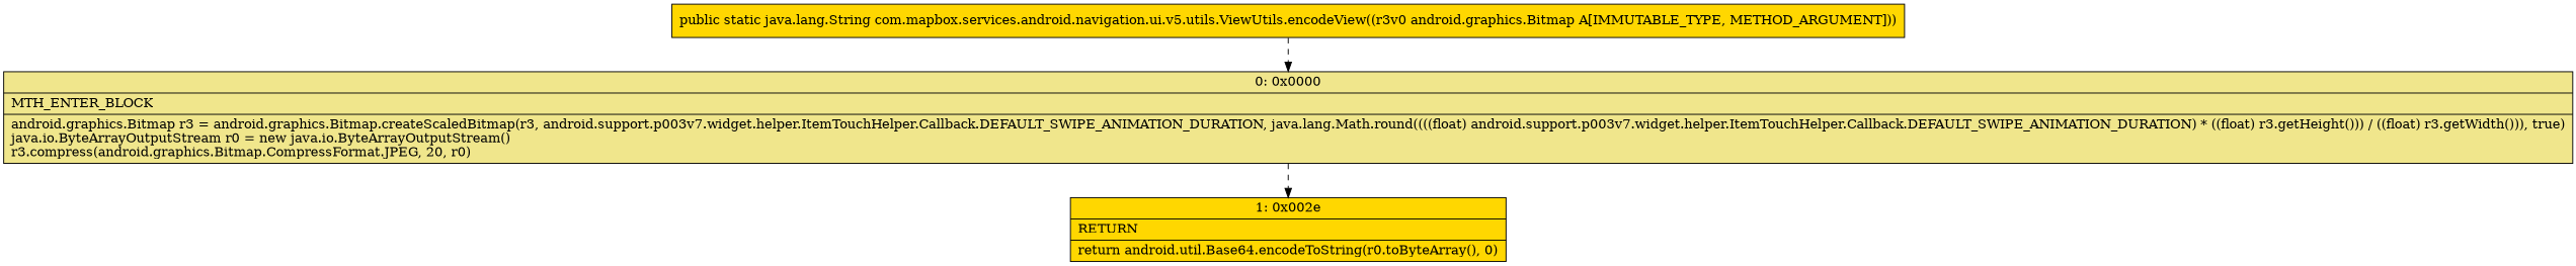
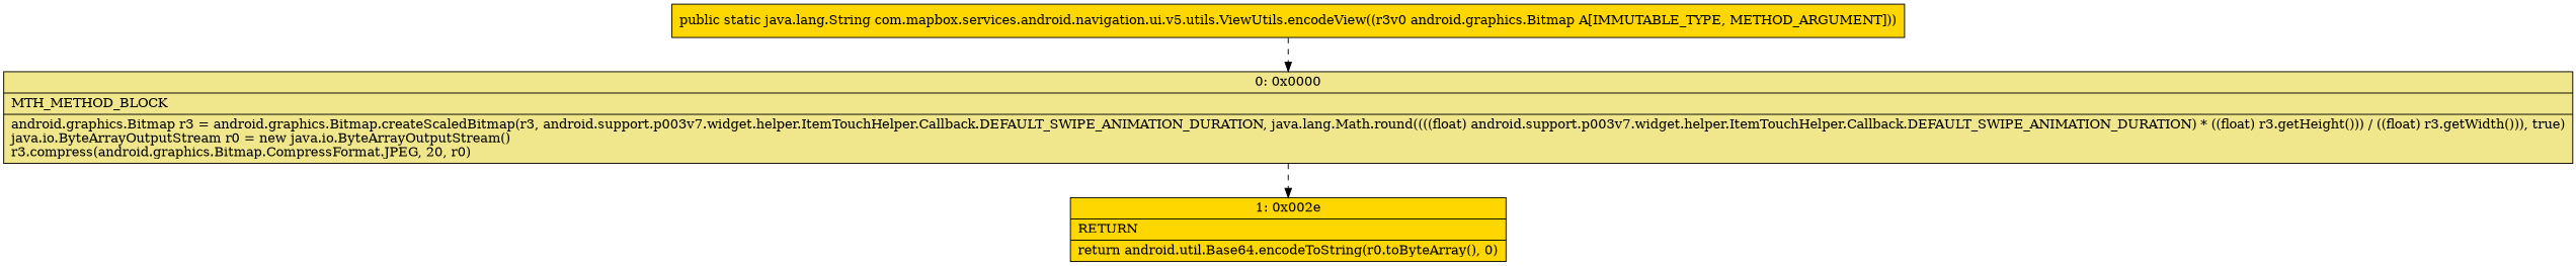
  digraph {
    node [shape=record style=filled fillcolor=gold]
    edge [style=dashed]
-   n1 [label="{0\:\ 0x0000|MTH_ENTER_BLOCK\l|android.graphics.Bitmap r3 = android.graphics.Bitmap.createScaledBitmap(r3, android.support.p003v7.widget.helper.ItemTouchHelper.Callback.DEFAULT_SWIPE_ANIMATION_DURATION, java.lang.Math.round((((float) android.support.p003v7.widget.helper.ItemTouchHelper.Callback.DEFAULT_SWIPE_ANIMATION_DURATION) * ((float) r3.getHeight())) \/ ((float) r3.getWidth())), true)\ljava.io.ByteArrayOutputStream r0 = new java.io.ByteArrayOutputStream()\lr3.compress(android.graphics.Bitmap.CompressFormat.JPEG, 20, r0)\l}" fillcolor=khaki]
+   n1 [label="{0\:\ 0x0000|MTH_METHOD_BLOCK\l|android.graphics.Bitmap r3 = android.graphics.Bitmap.createScaledBitmap(r3, android.support.p003v7.widget.helper.ItemTouchHelper.Callback.DEFAULT_SWIPE_ANIMATION_DURATION, java.lang.Math.round((((float) android.support.p003v7.widget.helper.ItemTouchHelper.Callback.DEFAULT_SWIPE_ANIMATION_DURATION) * ((float) r3.getHeight())) \/ ((float) r3.getWidth())), true)\ljava.io.ByteArrayOutputStream r0 = new java.io.ByteArrayOutputStream()\lr3.compress(android.graphics.Bitmap.CompressFormat.JPEG, 20, r0)\l}" fillcolor=khaki]
    n2 [label="{1\:\ 0x002e|RETURN\l|return android.util.Base64.encodeToString(r0.toByteArray(), 0)\l}"]
    n3 [label="{public static java.lang.String com.mapbox.services.android.navigation.ui.v5.utils.ViewUtils.encodeView((r3v0 android.graphics.Bitmap A[IMMUTABLE_TYPE, METHOD_ARGUMENT])) }"]
    n1 -> n2
    n3 -> n1
  }
